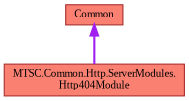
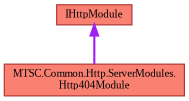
  digraph {
    fontname="Liberation Serif"
    node [color=brown fillcolor=salmon fontname="Liberation Serif" fontsize=10 shape=record style=filled]
    n1 [fontcolor=black height=0.2 label="MTSC.Common.Http.ServerModules.\lHttp404Module" width=0.4]
-   n2 [height=0.2 label=Common width=0.4]
+   n2 [height=0.2 label=IHttpModule width=0.4]
    n2 -> n1 [color=purple dir=back fontname="Liberation Serif" fontsize=10 labelfontname=Helvetica labelfontsize=10 style=bold]
  }
